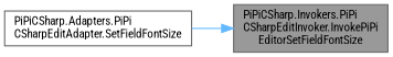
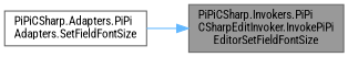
  digraph {
    rankdir=RL
    fontname="Roboto Condensed"
    node [fontname="Roboto Condensed" fontsize=10 shape=box style=filled]
    n1 [color=gray40 fillcolor=grey60 fontcolor=black height=0.2 label="PiPiCSharp.Invokers.PiPi\lCSharpEditInvoker.InvokePiPi\lEditorSetFieldFontSize" width=0.4]
-   n2 [color=grey40 fillcolor=white height=0.2 label="PiPiCSharp.Adapters.PiPi\lCSharpEditAdapter.SetFieldFontSize" width=0.4]
+   n2 [color=grey40 fillcolor=white height=0.2 label="PiPiCSharp.Adapters.PiPi\lAdapters.SetFieldFontSize" width=0.4]
    n1 -> n2 [color=steelblue1 dir=back fontname="Roboto Condensed" fontsize=10 labelfontname=Helvetica labelfontsize=10 style=solid]
  }
